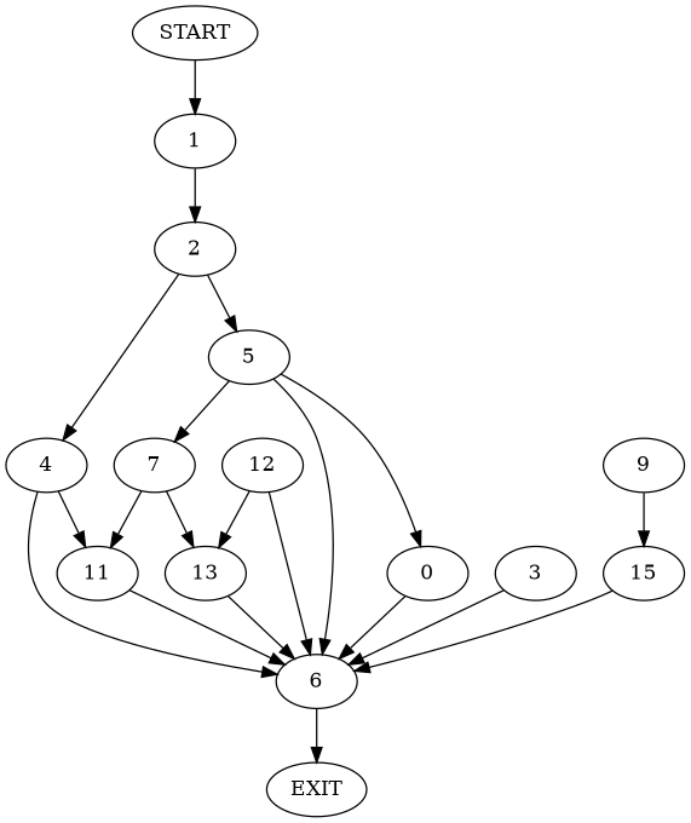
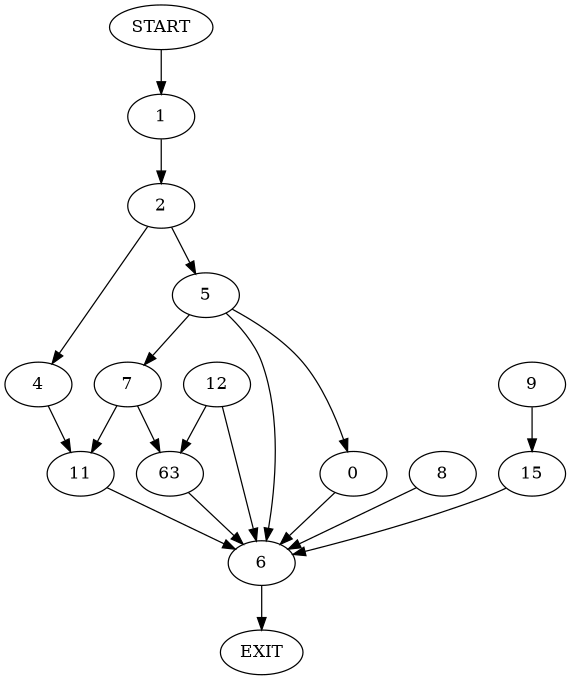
  digraph {
    n1 [label=START]
    1
    2
    n4 [label=EXIT]
    4
    5
-   3
+   3 [label=8]
    6
    11
    7
    n11 [label=0]
    n12 [label=15]
    9
-   13
+   13 [label=63]
    12
    n1 -> 1
    1 -> 2
    2 -> 4
    2 -> 5
-   4 -> 6
    4 -> 11
    5 -> 6
    5 -> 7
    5 -> n11
    3 -> 6
    6 -> n4
    11 -> 6
    7 -> 11
    7 -> 13
    n11 -> 6
    n12 -> 6
    9 -> n12
    13 -> 6
    12 -> 6
    12 -> 13
  }
